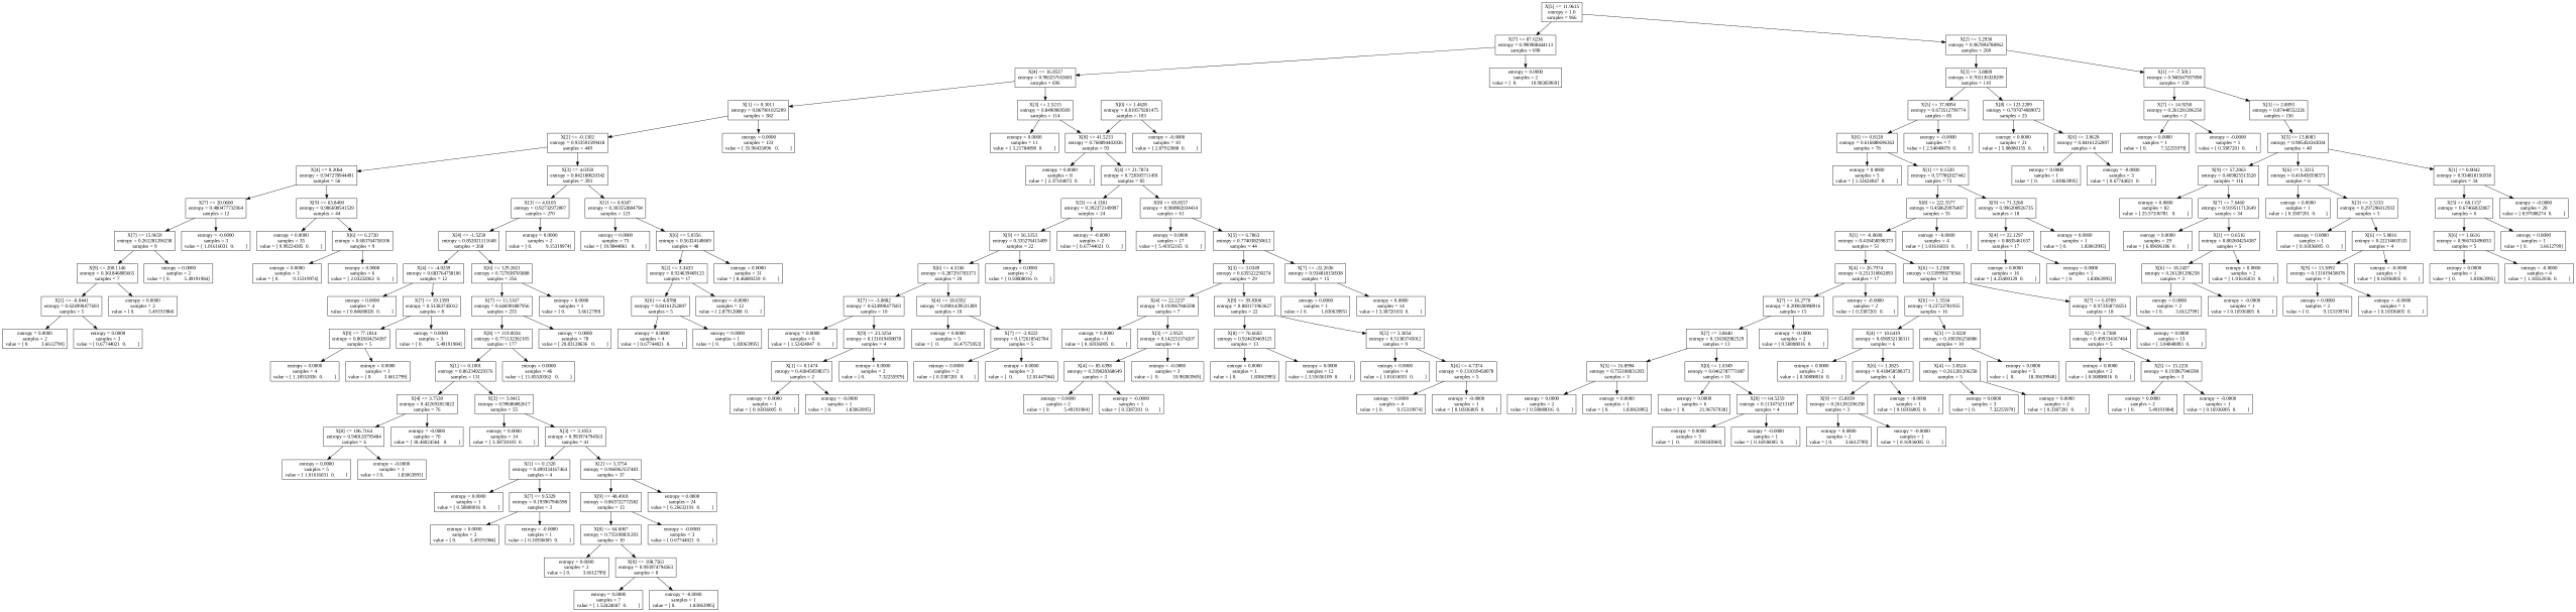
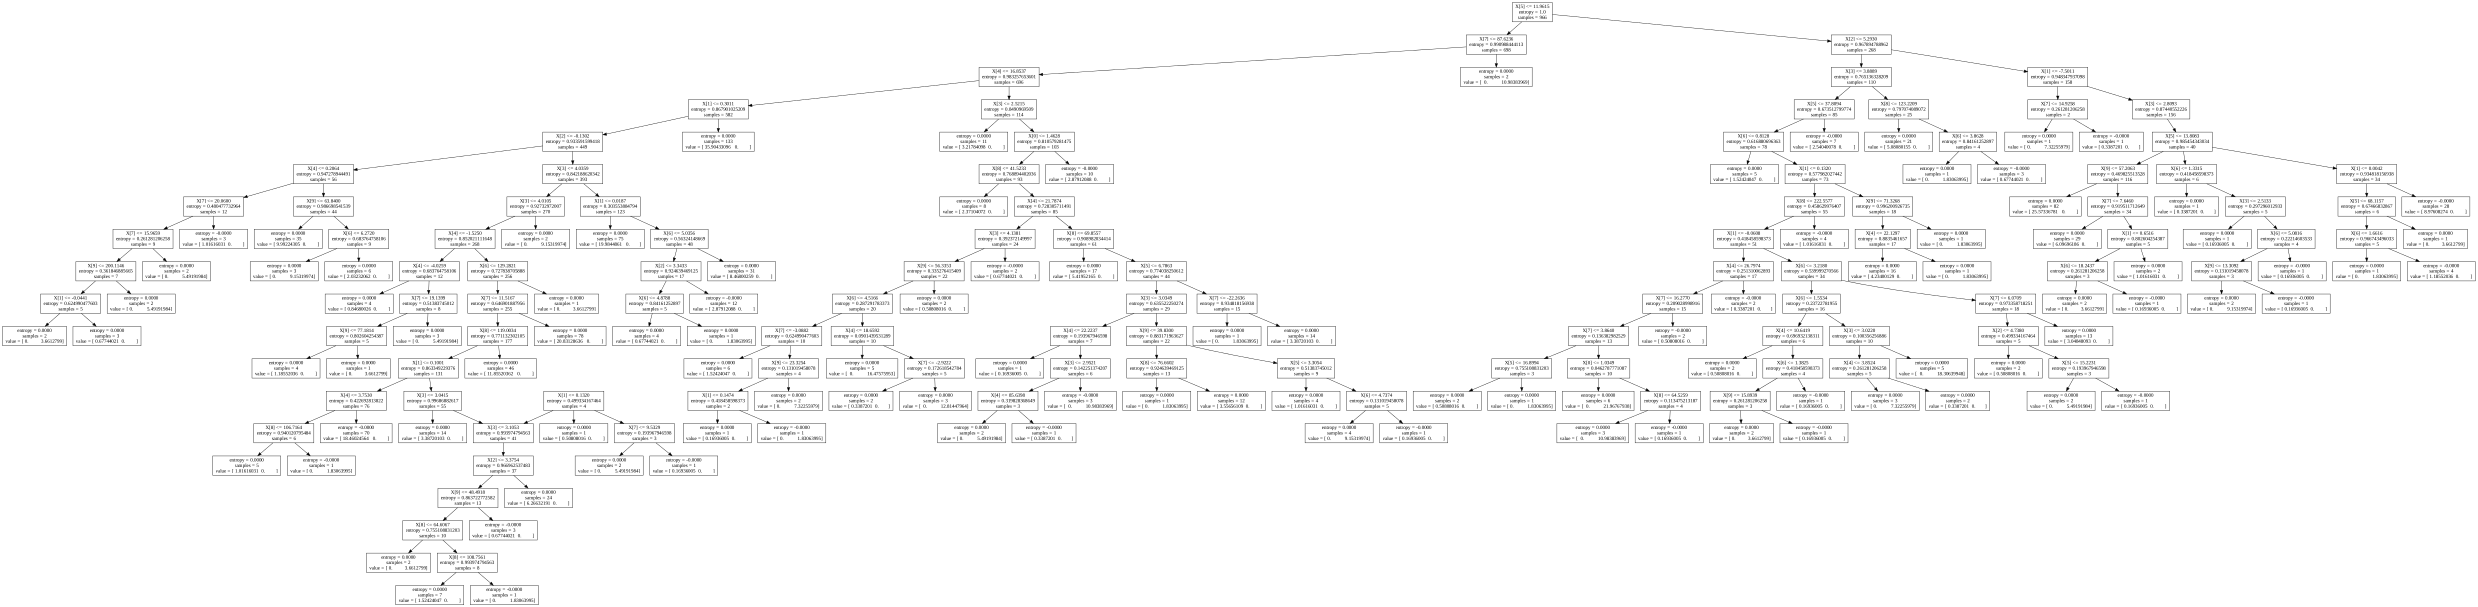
  digraph {
    fontname="Liberation Serif"
    node [fontname="Liberation Serif" shape=box]
    edge [fontname="Liberation Serif"]
    n1 [label="X[5] <= 11.9615\nentropy = 1.0\nsamples = 966"]
    n2 [label="X[7] <= 87.6236\nentropy = 0.990988444113\nsamples = 698"]
    n3 [label="X[2] <= 5.2930\nentropy = 0.967894788962\nsamples = 268"]
    n4 [label="X[4] <= 16.8537\nentropy = 0.983257653601\nsamples = 696"]
    n5 [label="entropy = 0.0000\nsamples = 2\nvalue = [  0.          10.98383969]"]
    n6 [label="X[3] <= 3.8889\nentropy = 0.765136328209\nsamples = 110"]
    n7 [label="X[1] <= -7.5011\nentropy = 0.948347937098\nsamples = 158"]
    n8 [label="X[1] <= 0.3011\nentropy = 0.867901025209\nsamples = 582"]
    n9 [label="X[3] <= 2.5215\nentropy = 0.8490969509\nsamples = 114"]
    n10 [label="X[2] <= -0.1302\nentropy = 0.933591599418\nsamples = 449"]
    n11 [label="entropy = 0.0000\nsamples = 133\nvalue = [ 35.90433096   0.        ]"]
    n12 [label="entropy = 0.0000\nsamples = 11\nvalue = [ 3.21784098  0.        ]"]
    n13 [label="X[0] <= 1.4628\nentropy = 0.810579281475\nsamples = 103"]
    n14 [label="X[4] <= 0.2064\nentropy = 0.947278944491\nsamples = 56"]
    n15 [label="X[3] <= 4.0359\nentropy = 0.842188620342\nsamples = 393"]
    n16 [label="X[7] <= 20.0600\nentropy = 0.480477732964\nsamples = 12"]
    n17 [label="X[9] <= 63.8400\nentropy = 0.986698541539\nsamples = 44"]
    n18 [label="X[3] <= 4.0105\nentropy = 0.92732972007\nsamples = 270"]
    n19 [label="X[1] <= 0.0187\nentropy = 0.303553884794\nsamples = 123"]
    n20 [label="X[7] <= 15.9659\nentropy = 0.261281206258\nsamples = 9"]
    n21 [label="entropy = -0.0000\nsamples = 3\nvalue = [ 1.01616031  0.        ]"]
    n22 [label="entropy = 0.0000\nsamples = 35\nvalue = [ 9.99224305  0.        ]"]
    n23 [label="X[6] <= 6.2720\nentropy = 0.683764758106\nsamples = 9"]
    n24 [label="X[9] <= 200.1146\nentropy = 0.361846885665\nsamples = 7"]
    n25 [label="entropy = 0.0000\nsamples = 2\nvalue = [ 0.          5.49191984]"]
    n26 [label="X[1] <= -0.0441\nentropy = 0.624990477603\nsamples = 5"]
    n27 [label="entropy = 0.0000\nsamples = 2\nvalue = [ 0.          5.49191984]"]
    n28 [label="entropy = 0.0000\nsamples = 2\nvalue = [ 0.         3.6612799]"]
    n29 [label="entropy = 0.0000\nsamples = 3\nvalue = [ 0.67744021  0.        ]"]
    n30 [label="entropy = 0.0000\nsamples = 3\nvalue = [ 0.          9.15319974]"]
    n31 [label="entropy = 0.0000\nsamples = 6\nvalue = [ 2.03232062  0.        ]"]
    n32 [label="X[4] <= -1.5250\nentropy = 0.852021111648\nsamples = 268"]
    n33 [label="entropy = 0.0000\nsamples = 2\nvalue = [ 0.          9.15319974]"]
    n34 [label="entropy = 0.0000\nsamples = 75\nvalue = [ 19.9844861   0.       ]"]
    n35 [label="X[6] <= 5.0356\nentropy = 0.56324148669\nsamples = 48"]
    n36 [label="X[4] <= -4.0259\nentropy = 0.683764758106\nsamples = 12"]
    n37 [label="X[6] <= 129.2821\nentropy = 0.727838705888\nsamples = 256"]
    n38 [label="entropy = 0.0000\nsamples = 4\nvalue = [ 0.84680026  0.        ]"]
    n39 [label="X[7] <= 19.1399\nentropy = 0.51383745012\nsamples = 8"]
    n40 [label="X[7] <= 11.5167\nentropy = 0.646901887956\nsamples = 255"]
    n41 [label="entropy = 0.0000\nsamples = 1\nvalue = [ 0.         3.6612799]"]
    n42 [label="X[9] <= 77.1814\nentropy = 0.802604254387\nsamples = 5"]
    n43 [label="entropy = 0.0000\nsamples = 3\nvalue = [ 0.          5.49191984]"]
    n44 [label="entropy = 0.0000\nsamples = 4\nvalue = [ 1.18552036  0.        ]"]
    n45 [label="entropy = 0.0000\nsamples = 1\nvalue = [ 0.         3.6612799]"]
    n46 [label="X[8] <= 119.0034\nentropy = 0.771132302105\nsamples = 177"]
    n47 [label="entropy = 0.0000\nsamples = 78\nvalue = [ 20.83128636   0.        ]"]
    n48 [label="X[1] <= 0.1001\nentropy = 0.863349229376\nsamples = 131"]
    n49 [label="entropy = 0.0000\nsamples = 46\nvalue = [ 11.85520362   0.        ]"]
    n50 [label="X[4] <= 3.7530\nentropy = 0.422692813822\nsamples = 76"]
    n51 [label="X[3] <= 3.0415\nentropy = 0.99686882617\nsamples = 55"]
    n52 [label="X[8] <= 106.7164\nentropy = 0.940120795484\nsamples = 6"]
    n53 [label="entropy = -0.0000\nsamples = 70\nvalue = [ 18.46024564   0.        ]"]
    n54 [label="entropy = 0.0000\nsamples = 14\nvalue = [ 3.38720103  0.        ]"]
    n55 [label="X[3] <= 3.1053\nentropy = 0.993974794563\nsamples = 41"]
    n56 [label="entropy = 0.0000\nsamples = 5\nvalue = [ 1.01616031  0.        ]"]
    n57 [label="entropy = -0.0000\nsamples = 1\nvalue = [ 0.          1.83063995]"]
    n58 [label="X[1] <= 0.1320\nentropy = 0.499334167464\nsamples = 4"]
    n59 [label="X[2] <= 3.3754\nentropy = 0.966962537483\nsamples = 37"]
    n60 [label="entropy = 0.0000\nsamples = 1\nvalue = [ 0.50808016  0.        ]"]
    n61 [label="X[7] <= 9.5329\nentropy = 0.193967946598\nsamples = 3"]
    n62 [label="X[9] <= 48.4918\nentropy = 0.863722772582\nsamples = 13"]
    n63 [label="entropy = 0.0000\nsamples = 24\nvalue = [ 6.26632191  0.        ]"]
    n64 [label="entropy = 0.0000\nsamples = 2\nvalue = [ 0.          5.49191984]"]
    n65 [label="entropy = -0.0000\nsamples = 1\nvalue = [ 0.16936005  0.        ]"]
    n66 [label="X[8] <= 64.6067\nentropy = 0.755108831203\nsamples = 10"]
    n67 [label="entropy = -0.0000\nsamples = 3\nvalue = [ 0.67744021  0.        ]"]
    n68 [label="entropy = 0.0000\nsamples = 2\nvalue = [ 0.         3.6612799]"]
    n69 [label="X[8] <= 108.7561\nentropy = 0.993974794563\nsamples = 8"]
    n70 [label="entropy = 0.0000\nsamples = 7\nvalue = [ 1.52424047  0.        ]"]
    n71 [label="entropy = -0.0000\nsamples = 1\nvalue = [ 0.          1.83063995]"]
    n72 [label="X[2] <= 3.3433\nentropy = 0.924639469125\nsamples = 17"]
    n73 [label="entropy = 0.0000\nsamples = 31\nvalue = [ 8.46800259  0.        ]"]
    n74 [label="X[6] <= 4.8788\nentropy = 0.84161252897\nsamples = 5"]
    n75 [label="entropy = -0.0000\nsamples = 12\nvalue = [ 2.87912088  0.        ]"]
    n76 [label="entropy = 0.0000\nsamples = 4\nvalue = [ 0.67744021  0.        ]"]
    n77 [label="entropy = 0.0000\nsamples = 1\nvalue = [ 0.          1.83063995]"]
    n78 [label="X[8] <= 41.5233\nentropy = 0.768894402036\nsamples = 93"]
    n79 [label="entropy = -0.0000\nsamples = 10\nvalue = [ 2.87912088  0.        ]"]
    n80 [label="entropy = 0.0000\nsamples = 8\nvalue = [ 2.37104072  0.        ]"]
    n81 [label="X[4] <= 21.7874\nentropy = 0.728305711491\nsamples = 85"]
    n82 [label="X[3] <= 4.1381\nentropy = 0.392372149997\nsamples = 24"]
    n83 [label="X[8] <= 69.8557\nentropy = 0.908982034414\nsamples = 61"]
    n84 [label="X[9] <= 56.3353\nentropy = 0.335276415409\nsamples = 22"]
    n85 [label="entropy = -0.0000\nsamples = 2\nvalue = [ 0.67744021  0.        ]"]
    n86 [label="entropy = 0.0000\nsamples = 17\nvalue = [ 5.41952165  0.        ]"]
    n87 [label="X[5] <= 6.7863\nentropy = 0.774038250612\nsamples = 44"]
    n88 [label="X[6] <= 4.5166\nentropy = 0.287291783373\nsamples = 20"]
    n89 [label="entropy = 0.0000\nsamples = 2\nvalue = [ 0.50808016  0.        ]"]
    n90 [label="X[7] <= -3.0882\nentropy = 0.624990477603\nsamples = 10"]
    n91 [label="X[4] <= 18.6592\nentropy = 0.0901439531289\nsamples = 10"]
    n92 [label="entropy = 0.0000\nsamples = 6\nvalue = [ 1.52424047  0.        ]"]
    n93 [label="X[9] <= 23.3254\nentropy = 0.131019458078\nsamples = 4"]
    n94 [label="entropy = 0.0000\nsamples = 5\nvalue = [  0.          16.47575953]"]
    n95 [label="X[7] <= -2.9222\nentropy = 0.172618542784\nsamples = 5"]
    n96 [label="X[1] <= 0.1474\nentropy = 0.418458598373\nsamples = 2"]
    n97 [label="entropy = 0.0000\nsamples = 2\nvalue = [ 0.          7.32255979]"]
    n98 [label="entropy = 0.0000\nsamples = 1\nvalue = [ 0.16936005  0.        ]"]
    n99 [label="entropy = -0.0000\nsamples = 1\nvalue = [ 0.          1.83063995]"]
    n100 [label="entropy = 0.0000\nsamples = 2\nvalue = [ 0.3387201  0.       ]"]
    n101 [label="entropy = 0.0000\nsamples = 3\nvalue = [  0.          12.81447964]"]
    n102 [label="X[3] <= 3.0349\nentropy = 0.635522250274\nsamples = 29"]
    n103 [label="X[7] <= -22.2636\nentropy = 0.934818156938\nsamples = 15"]
    n104 [label="X[4] <= 22.2237\nentropy = 0.193967946598\nsamples = 7"]
    n105 [label="X[9] <= 39.8300\nentropy = 0.883171963627\nsamples = 22"]
    n106 [label="entropy = 0.0000\nsamples = 1\nvalue = [ 0.          1.83063995]"]
    n107 [label="entropy = 0.0000\nsamples = 14\nvalue = [ 3.38720103  0.        ]"]
    n108 [label="entropy = 0.0000\nsamples = 1\nvalue = [ 0.16936005  0.        ]"]
    n109 [label="X[3] <= 2.9521\nentropy = 0.142251374207\nsamples = 6"]
    n110 [label="X[8] <= 76.6602\nentropy = 0.924639469125\nsamples = 13"]
    n111 [label="X[5] <= 3.3054\nentropy = 0.51383745012\nsamples = 9"]
    n112 [label="X[4] <= 85.6398\nentropy = 0.319828368649\nsamples = 3"]
    n113 [label="entropy = -0.0000\nsamples = 3\nvalue = [  0.          10.98383969]"]
    n114 [label="entropy = 0.0000\nsamples = 2\nvalue = [ 0.          5.49191984]"]
    n115 [label="entropy = -0.0000\nsamples = 1\nvalue = [ 0.3387201  0.       ]"]
    n116 [label="entropy = 0.0000\nsamples = 1\nvalue = [ 0.          1.83063995]"]
    n117 [label="entropy = 0.0000\nsamples = 12\nvalue = [ 3.55656109  0.        ]"]
    n118 [label="entropy = 0.0000\nsamples = 4\nvalue = [ 1.01616031  0.        ]"]
    n119 [label="X[6] <= 4.7374\nentropy = 0.131019458078\nsamples = 5"]
    n120 [label="entropy = 0.0000\nsamples = 4\nvalue = [ 0.          9.15319974]"]
    n121 [label="entropy = -0.0000\nsamples = 1\nvalue = [ 0.16936005  0.        ]"]
    n122 [label="X[5] <= 37.8094\nentropy = 0.673512799774\nsamples = 85"]
    n123 [label="X[8] <= 123.2209\nentropy = 0.797074089072\nsamples = 25"]
    n124 [label="X[7] <= 14.9258\nentropy = 0.261281206258\nsamples = 2"]
    n125 [label="X[3] <= 2.8093\nentropy = 0.87440552226\nsamples = 156"]
    n126 [label="X[6] <= 0.8128\nentropy = 0.616880696363\nsamples = 78"]
    n127 [label="entropy = -0.0000\nsamples = 7\nvalue = [ 2.54040078  0.        ]"]
    n128 [label="entropy = 0.0000\nsamples = 21\nvalue = [ 5.08080155  0.        ]"]
    n129 [label="X[6] <= 3.8628\nentropy = 0.84161252897\nsamples = 4"]
    n130 [label="entropy = 0.0000\nsamples = 5\nvalue = [ 1.52424047  0.        ]"]
    n131 [label="X[1] <= 0.1320\nentropy = 0.577982027442\nsamples = 73"]
    n132 [label="X[8] <= 222.5577\nentropy = 0.458629976407\nsamples = 55"]
    n133 [label="X[9] <= 71.3268\nentropy = 0.996200926735\nsamples = 18"]
    n134 [label="X[1] <= -0.0608\nentropy = 0.418458598373\nsamples = 51"]
    n135 [label="entropy = -0.0000\nsamples = 4\nvalue = [ 1.01616031  0.        ]"]
    n136 [label="X[4] <= 22.1297\nentropy = 0.8835461657\nsamples = 17"]
    n137 [label="entropy = 0.0000\nsamples = 1\nvalue = [ 0.          1.83063995]"]
    n138 [label="X[4] <= 26.7974\nentropy = 0.251310062893\nsamples = 17"]
    n139 [label="X[6] <= 3.2180\nentropy = 0.539999270566\nsamples = 34"]
    n140 [label="X[7] <= 16.2770\nentropy = 0.209028998916\nsamples = 15"]
    n141 [label="entropy = -0.0000\nsamples = 2\nvalue = [ 0.3387201  0.       ]"]
    n142 [label="X[6] <= 1.5534\nentropy = 0.23722781955\nsamples = 16"]
    n143 [label="X[7] <= 6.0709\nentropy = 0.973358718251\nsamples = 18"]
    n144 [label="X[7] <= 3.8640\nentropy = 0.136382982529\nsamples = 13"]
    n145 [label="entropy = -0.0000\nsamples = 2\nvalue = [ 0.50808016  0.        ]"]
    n146 [label="X[5] <= 16.8994\nentropy = 0.755108831203\nsamples = 3"]
    n147 [label="X[0] <= 1.0349\nentropy = 0.0462787771087\nsamples = 10"]
    n148 [label="entropy = 0.0000\nsamples = 2\nvalue = [ 0.50808016  0.        ]"]
    n149 [label="entropy = 0.0000\nsamples = 1\nvalue = [ 0.          1.83063995]"]
    n150 [label="entropy = 0.0000\nsamples = 6\nvalue = [  0.          21.96767938]"]
    n151 [label="X[8] <= 64.5259\nentropy = 0.113475213187\nsamples = 4"]
    n152 [label="entropy = 0.0000\nsamples = 3\nvalue = [  0.          10.98383969]"]
    n153 [label="entropy = -0.0000\nsamples = 1\nvalue = [ 0.16936005  0.        ]"]
    n154 [label="X[4] <= 10.6419\nentropy = 0.696932138311\nsamples = 6"]
    n155 [label="X[3] <= 3.0220\nentropy = 0.100356256886\nsamples = 10"]
    n156 [label="X[2] <= 4.7380\nentropy = 0.499334167464\nsamples = 5"]
    n157 [label="entropy = 0.0000\nsamples = 13\nvalue = [ 3.04848093  0.        ]"]
    n158 [label="entropy = 0.0000\nsamples = 2\nvalue = [ 0.50808016  0.        ]"]
    n159 [label="X[6] <= 1.3825\nentropy = 0.418458598373\nsamples = 4"]
    n160 [label="X[4] <= 3.8524\nentropy = 0.261281206258\nsamples = 5"]
    n161 [label="entropy = 0.0000\nsamples = 5\nvalue = [  0.          18.30639948]"]
    n162 [label="X[9] <= 15.8939\nentropy = 0.261281206258\nsamples = 3"]
    n163 [label="entropy = -0.0000\nsamples = 1\nvalue = [ 0.16936005  0.        ]"]
    n164 [label="entropy = 0.0000\nsamples = 2\nvalue = [ 0.         3.6612799]"]
    n165 [label="entropy = -0.0000\nsamples = 1\nvalue = [ 0.16936005  0.        ]"]
    n166 [label="entropy = 0.0000\nsamples = 3\nvalue = [ 0.          7.32255979]"]
    n167 [label="entropy = 0.0000\nsamples = 2\nvalue = [ 0.3387201  0.       ]"]
    n168 [label="entropy = 0.0000\nsamples = 2\nvalue = [ 0.50808016  0.        ]"]
    n169 [label="X[5] <= 15.2231\nentropy = 0.193967946598\nsamples = 3"]
    n170 [label="entropy = 0.0000\nsamples = 2\nvalue = [ 0.          5.49191984]"]
    n171 [label="entropy = -0.0000\nsamples = 1\nvalue = [ 0.16936005  0.        ]"]
    n172 [label="entropy = 0.0000\nsamples = 16\nvalue = [ 4.23400129  0.        ]"]
    n173 [label="entropy = 0.0000\nsamples = 1\nvalue = [ 0.          1.83063995]"]
    n174 [label="entropy = 0.0000\nsamples = 1\nvalue = [ 0.          1.83063995]"]
    n175 [label="entropy = -0.0000\nsamples = 3\nvalue = [ 0.67744021  0.        ]"]
    n176 [label="entropy = 0.0000\nsamples = 1\nvalue = [ 0.          7.32255979]"]
    n177 [label="entropy = -0.0000\nsamples = 1\nvalue = [ 0.3387201  0.       ]"]
    n178 [label="X[5] <= 13.8083\nentropy = 0.985454343034\nsamples = 40"]
    n179 [label="X[9] <= 57.2063\nentropy = 0.469825513528\nsamples = 116"]
    n180 [label="X[6] <= 1.3315\nentropy = 0.418458598373\nsamples = 6"]
    n181 [label="X[1] <= 0.0042\nentropy = 0.934818156938\nsamples = 34"]
    n182 [label="entropy = 0.0000\nsamples = 82\nvalue = [ 25.57336781   0.        ]"]
    n183 [label="X[7] <= 7.6460\nentropy = 0.919511712649\nsamples = 34"]
    n184 [label="entropy = 0.0000\nsamples = 1\nvalue = [ 0.3387201  0.       ]"]
    n185 [label="X[3] <= 2.5133\nentropy = 0.297296012933\nsamples = 5"]
    n186 [label="X[5] <= 68.1157\nentropy = 0.67466832867\nsamples = 6"]
    n187 [label="entropy = -0.0000\nsamples = 28\nvalue = [ 8.97608274  0.        ]"]
    n188 [label="entropy = 0.0000\nsamples = 1\nvalue = [ 0.16936005  0.        ]"]
    n189 [label="X[6] <= 5.0816\nentropy = 0.22214603533\nsamples = 4"]
    n190 [label="X[9] <= 13.3092\nentropy = 0.131019458078\nsamples = 3"]
    n191 [label="entropy = -0.0000\nsamples = 1\nvalue = [ 0.16936005  0.        ]"]
    n192 [label="entropy = 0.0000\nsamples = 2\nvalue = [ 0.          9.15319974]"]
    n193 [label="entropy = -0.0000\nsamples = 1\nvalue = [ 0.16936005  0.        ]"]
    n194 [label="X[6] <= 1.6616\nentropy = 0.966743496033\nsamples = 5"]
    n195 [label="entropy = 0.0000\nsamples = 1\nvalue = [ 0.         3.6612799]"]
    n196 [label="entropy = 0.0000\nsamples = 1\nvalue = [ 0.          1.83063995]"]
    n197 [label="entropy = -0.0000\nsamples = 4\nvalue = [ 1.18552036  0.        ]"]
    n198 [label="entropy = 0.0000\nsamples = 29\nvalue = [ 6.09696186  0.        ]"]
    n199 [label="X[1] <= 0.6516\nentropy = 0.802604254387\nsamples = 5"]
    n200 [label="X[6] <= 18.2437\nentropy = 0.261281206258\nsamples = 3"]
    n201 [label="entropy = 0.0000\nsamples = 2\nvalue = [ 1.01616031  0.        ]"]
    n202 [label="entropy = 0.0000\nsamples = 2\nvalue = [ 0.         3.6612799]"]
    n203 [label="entropy = -0.0000\nsamples = 1\nvalue = [ 0.16936005  0.        ]"]
    n1 -> n2
    n1 -> n3
    n2 -> n4
    n2 -> n5
    n3 -> n6
    n3 -> n7
    n4 -> n8
    n4 -> n9
    n6 -> n122
    n6 -> n123
    n7 -> n124
    n7 -> n125
    n8 -> n10
    n8 -> n11
    n9 -> n12
-   n9 -> n78
+   n9 -> n13
    n10 -> n14
    n10 -> n15
    n13 -> n78
    n13 -> n79
    n14 -> n16
    n14 -> n17
    n15 -> n18
    n15 -> n19
    n16 -> n20
    n16 -> n21
    n17 -> n22
    n17 -> n23
    n18 -> n32
    n18 -> n33
    n19 -> n34
    n19 -> n35
    n20 -> n24
    n20 -> n25
    n23 -> n30
    n23 -> n31
    n24 -> n26
    n24 -> n27
    n26 -> n28
    n26 -> n29
    n32 -> n36
    n32 -> n37
    n35 -> n72
    n35 -> n73
    n36 -> n38
    n36 -> n39
    n37 -> n40
    n37 -> n41
    n39 -> n42
    n39 -> n43
    n40 -> n46
    n40 -> n47
    n42 -> n44
    n42 -> n45
    n46 -> n48
    n46 -> n49
    n48 -> n50
    n48 -> n51
    n50 -> n52
    n50 -> n53
    n51 -> n54
    n51 -> n55
    n52 -> n56
    n52 -> n57
-   n55 -> n58
+   n58 -> n55
    n55 -> n59
    n58 -> n60
    n58 -> n61
    n59 -> n62
    n59 -> n63
    n61 -> n64
    n61 -> n65
    n62 -> n66
    n62 -> n67
    n66 -> n68
    n66 -> n69
    n69 -> n70
    n69 -> n71
    n72 -> n74
    n72 -> n75
    n74 -> n76
    n74 -> n77
    n78 -> n80
    n78 -> n81
    n81 -> n82
    n81 -> n83
    n82 -> n84
    n82 -> n85
    n83 -> n86
    n83 -> n87
    n84 -> n88
    n84 -> n89
    n87 -> n102
    n87 -> n103
    n88 -> n90
    n88 -> n91
    n90 -> n92
    n90 -> n93
    n91 -> n94
    n91 -> n95
    n93 -> n96
    n93 -> n97
    n95 -> n100
    n95 -> n101
    n96 -> n98
    n96 -> n99
    n102 -> n104
    n102 -> n105
    n103 -> n106
    n103 -> n107
    n104 -> n108
    n104 -> n109
    n105 -> n110
    n105 -> n111
    n109 -> n112
    n109 -> n113
    n110 -> n116
    n110 -> n117
    n111 -> n118
    n111 -> n119
    n112 -> n114
    n112 -> n115
    n119 -> n120
    n119 -> n121
    n122 -> n126
    n122 -> n127
    n123 -> n128
    n123 -> n129
    n124 -> n176
    n124 -> n177
    n125 -> n178
    n126 -> n130
    n126 -> n131
    n129 -> n174
    n129 -> n175
    n131 -> n132
    n131 -> n133
    n132 -> n134
    n132 -> n135
    n133 -> n136
    n133 -> n137
    n134 -> n138
    n134 -> n139
    n136 -> n172
    n136 -> n173
    n138 -> n140
    n138 -> n141
    n139 -> n142
    n139 -> n143
    n140 -> n144
    n140 -> n145
    n142 -> n154
    n142 -> n155
    n143 -> n156
    n143 -> n157
    n144 -> n146
    n144 -> n147
    n146 -> n148
    n146 -> n149
    n147 -> n150
    n147 -> n151
    n151 -> n152
    n151 -> n153
    n154 -> n158
    n154 -> n159
    n155 -> n160
    n155 -> n161
    n156 -> n168
    n156 -> n169
    n159 -> n162
    n159 -> n163
    n160 -> n166
    n160 -> n167
    n162 -> n164
    n162 -> n165
    n169 -> n170
    n169 -> n171
    n178 -> n179
    n178 -> n180
    n178 -> n181
    n179 -> n182
    n179 -> n183
    n180 -> n184
    n180 -> n185
    n181 -> n186
    n181 -> n187
    n183 -> n198
    n183 -> n199
    n185 -> n188
    n185 -> n189
    n186 -> n194
    n186 -> n195
    n189 -> n190
    n189 -> n191
    n190 -> n192
    n190 -> n193
    n194 -> n196
    n194 -> n197
    n199 -> n200
    n199 -> n201
    n200 -> n202
    n200 -> n203
  }
